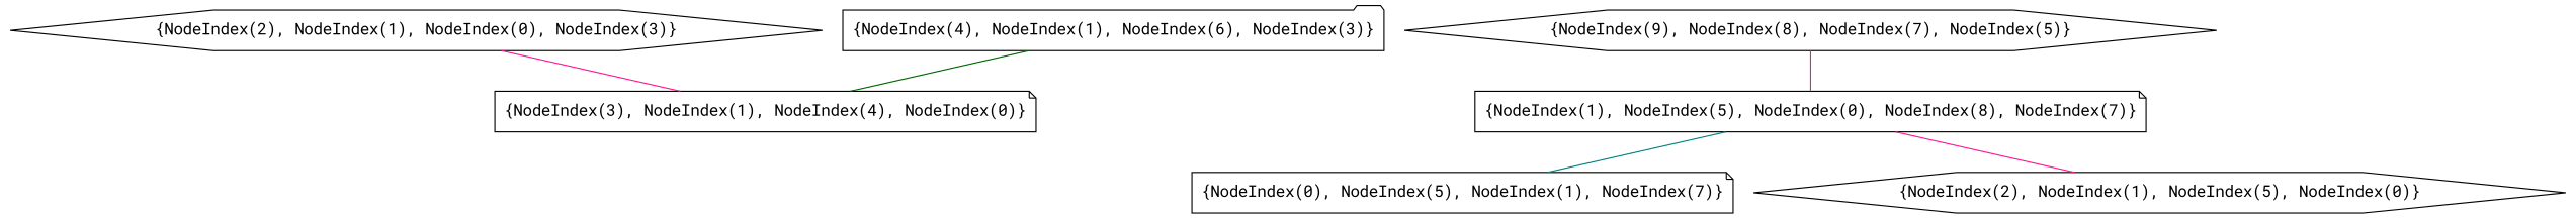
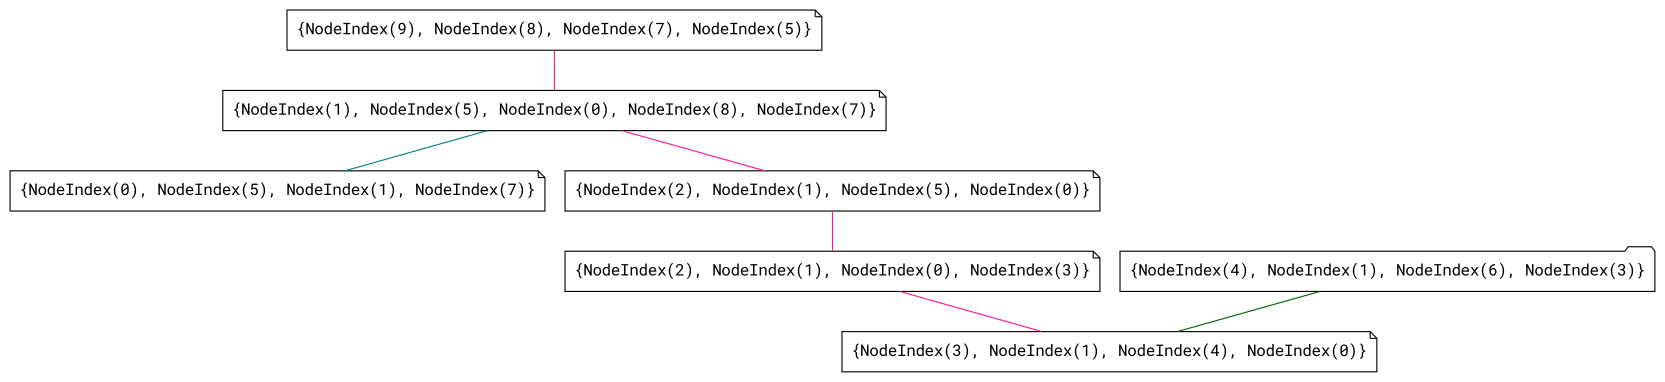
  graph {
    fontname="Roboto Mono"
    node [fontname="Roboto Mono" shape=note]
    edge [color=deeppink fontname="Roboto Mono"]
    n1 [label="{NodeIndex(3), NodeIndex(1), NodeIndex(4), NodeIndex(0)}"]
    n2 [label="{NodeIndex(0), NodeIndex(5), NodeIndex(1), NodeIndex(7)}"]
-   n3 [label="{NodeIndex(2), NodeIndex(1), NodeIndex(0), NodeIndex(3)}" shape=hexagon]
-   n4 [label="{NodeIndex(2), NodeIndex(1), NodeIndex(5), NodeIndex(0)}" shape=hexagon]
+   n3 [label="{NodeIndex(2), NodeIndex(1), NodeIndex(0), NodeIndex(3)}"]
+   n4 [label="{NodeIndex(2), NodeIndex(1), NodeIndex(5), NodeIndex(0)}"]
    n5 [label="{NodeIndex(4), NodeIndex(1), NodeIndex(6), NodeIndex(3)}" shape=folder]
    n6 [label="{NodeIndex(1), NodeIndex(5), NodeIndex(0), NodeIndex(8), NodeIndex(7)}"]
-   n7 [label="{NodeIndex(9), NodeIndex(8), NodeIndex(7), NodeIndex(5)}" shape=hexagon]
+   n7 [label="{NodeIndex(9), NodeIndex(8), NodeIndex(7), NodeIndex(5)}"]
    n3 -- n1
+   n4 -- n3
    n5 -- n1 [color=darkgreen]
    n6 -- n2 [color=teal]
    n6 -- n4
    n7 -- n6
  }
